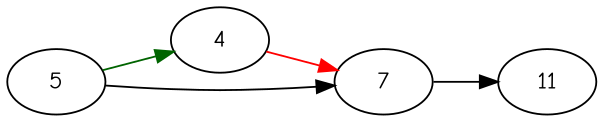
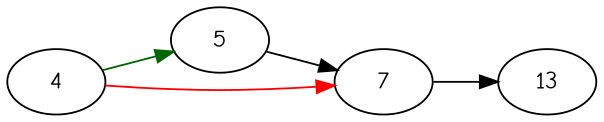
  strict digraph {
    fontname="Comic Neue"
    rankdir=LR
    node [fontname="Comic Neue"]
    edge [fontname="Comic Neue"]
    n1 [entry=true label=4]
    5
    7
-   11
-   5 -> n1 [color=darkgreen cond=true]
+   11 [label=13]
+   n1 -> 5 [color=darkgreen cond=true]
    n1 -> 7 [color=red cond=false]
    5 -> 7
    7 -> 11
  }
